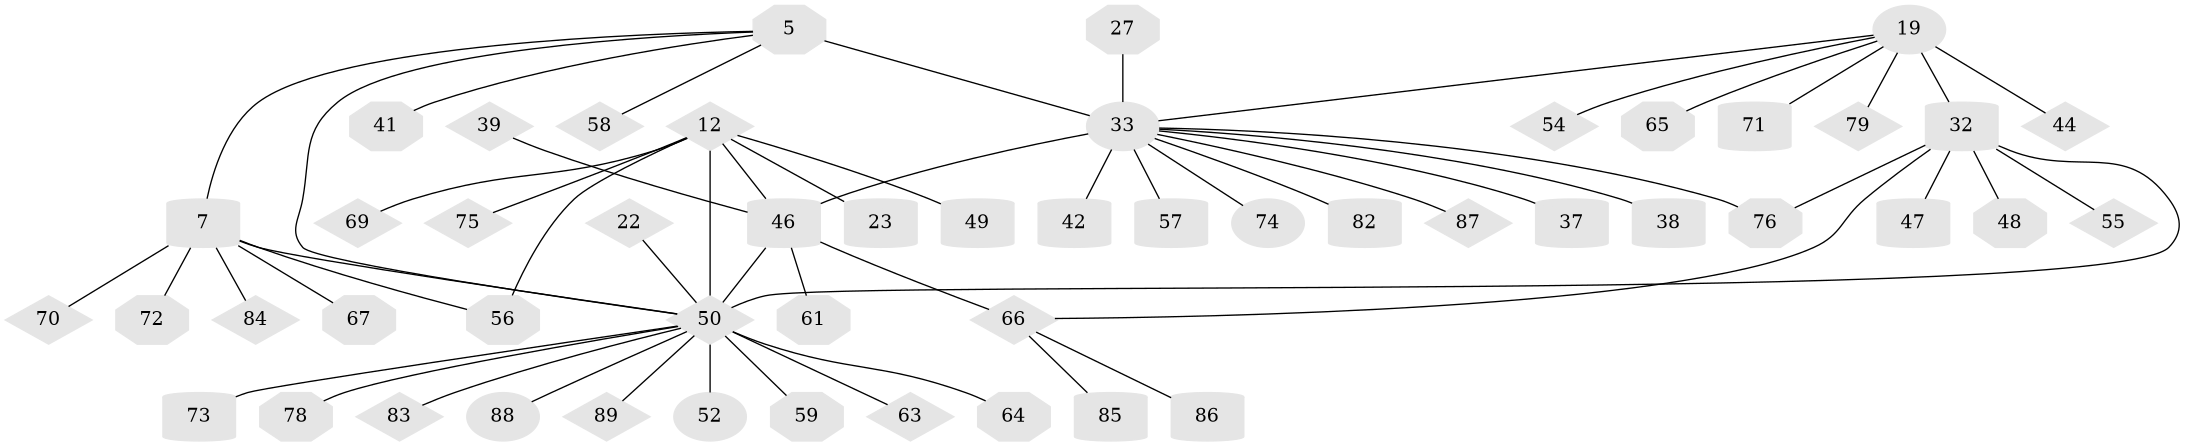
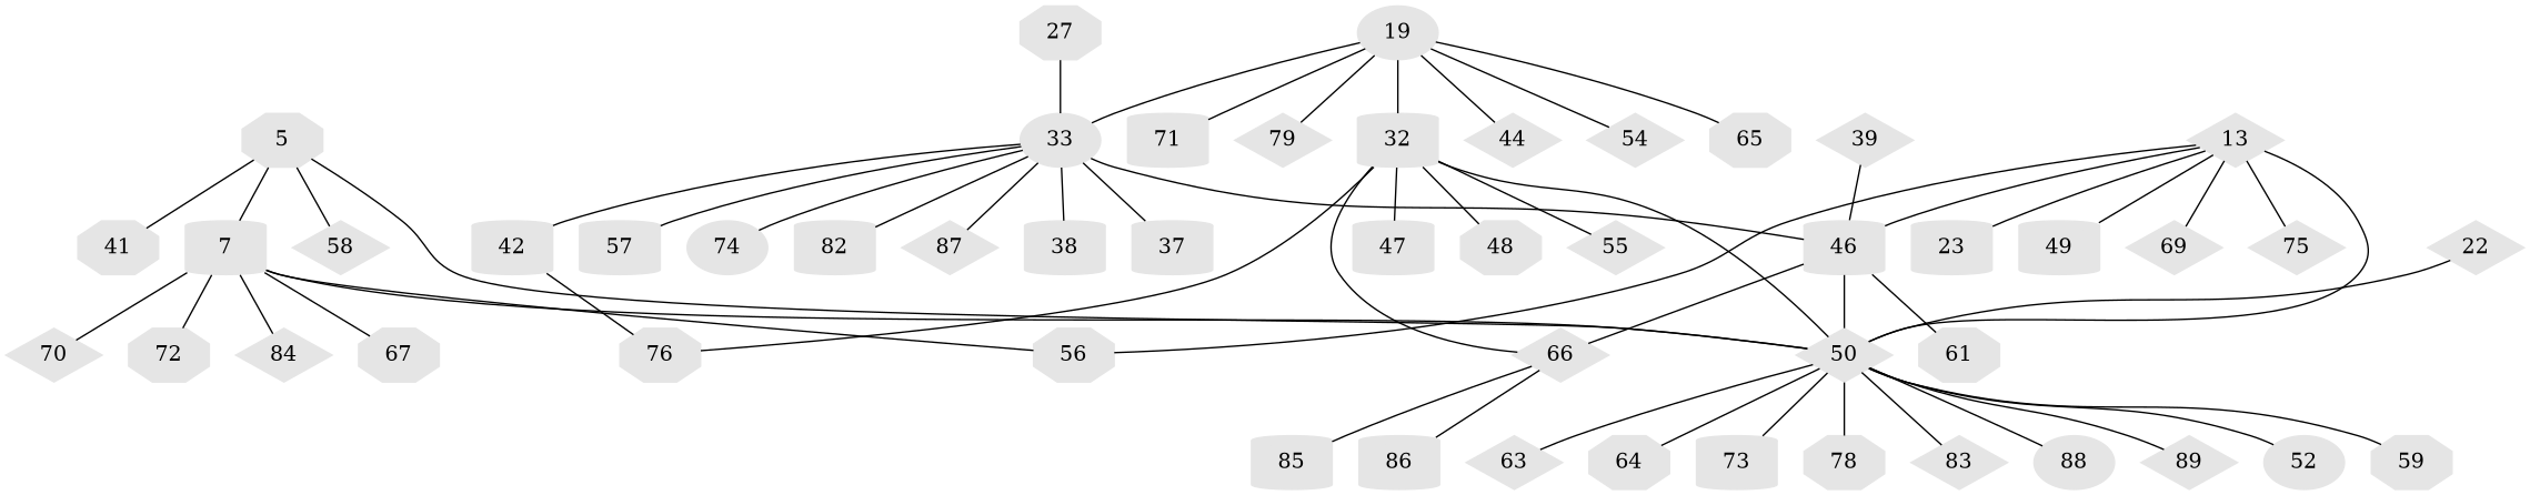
  graph {
    node [color=gray90 shape=diamond style=filled]
    n1 [label=5 shape=octagon super="+1"]
    7 [shape=cylinder super="+6"]
    33 [shape=ellipse super="+4"]
    41 [shape=octagon]
    50 [super="+45+8"]
    58
    56 [shape=octagon]
    67 [shape=octagon super="+60"]
    70
    72 [shape=octagon super="+68"]
    84
    46 [shape=cylinder super="+29+36+28"]
    76 [shape=octagon super="+43"]
    37 [shape=cylinder]
    38 [shape=cylinder]
    42 [shape=cylinder]
    57 [shape=cylinder]
    74 [shape=ellipse]
    82 [shape=cylinder]
    87
    52 [shape=ellipse]
    59 [shape=octagon super="+30"]
    63 [super="+24"]
    64 [shape=octagon]
    73 [shape=cylinder]
    78 [shape=octagon]
    83
    88 [shape=ellipse]
    89
-   12 [super="+10"]
+   12 [super="+10" label=13]
    23 [shape=cylinder]
    49 [shape=cylinder]
    69
    75
    66 [super="+13+15+21+51"]
    61 [shape=octagon]
    19 [shape=ellipse super="+17"]
    32 [shape=cylinder super="+20+25+31"]
    44
    54
    65 [shape=octagon super="+26"]
    71 [shape=cylinder]
    79
    47 [shape=cylinder]
    48 [shape=octagon]
    55
    22
    27 [shape=octagon]
    85 [shape=cylinder]
    86 [shape=cylinder super="+81"]
    39
    n1 -- 7
-   n1 -- 33 [weight=4]
    n1 -- 41
    n1 -- 50
    n1 -- 58
    7 -- 50 [weight=4]
    7 -- 56
    7 -- 67
    7 -- 70
    7 -- 72
    7 -- 84
    33 -- 46 [weight=3]
-   33 -- 76
+   42 -- 76
    33 -- 37
    33 -- 38
    33 -- 42
    33 -- 57
    33 -- 74
    33 -- 82
    33 -- 87
    50 -- 52
    50 -- 59
    50 -- 63
    50 -- 64
    50 -- 73
    50 -- 78
    50 -- 83
    50 -- 88
    50 -- 89
    46 -- 50 [weight=4]
    46 -- 66 [weight=3]
    46 -- 61
    12 -- 50 [weight=4]
    12 -- 56
    12 -- 46
    12 -- 23
    12 -- 49
    12 -- 69
    12 -- 75
    66 -- 85
    66 -- 86
    19 -- 33
    19 -- 32 [weight=4]
    19 -- 44
    19 -- 54
    19 -- 65
    19 -- 71
    19 -- 79
    32 -- 50 [weight=2]
    32 -- 76
    32 -- 66
    32 -- 47
    32 -- 48
    32 -- 55
    22 -- 50
    27 -- 33
    39 -- 46
  }
